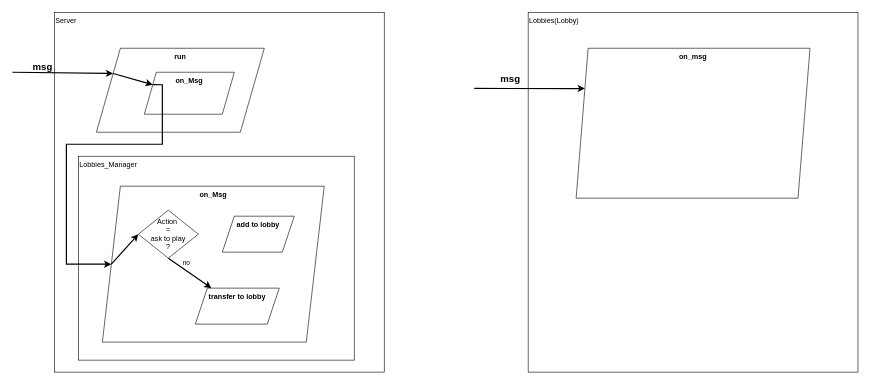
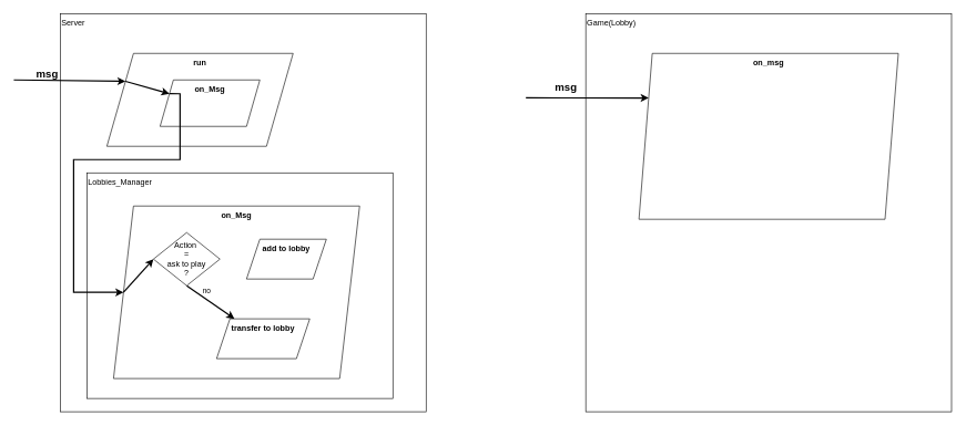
  <mxCell id="0" />
  <mxCell id="1" parent="0" />
  <mxCell id="2" value="Server" style="whiteSpace=wrap;html=1;align=left;verticalAlign=top;" vertex="1" parent="1"><mxGeometry x="90" y="20" width="550" height="600" as="geometry" /></mxCell>
  <mxCell id="3" value="Lobbies_Manager" style="whiteSpace=wrap;html=1;fillColor=#ffffff;align=left;verticalAlign=top;" vertex="1" parent="1"><mxGeometry x="130" y="260" width="460" height="340" as="geometry" /></mxCell>
  <mxCell id="4" style="edgeStyle=none;rounded=0;orthogonalLoop=1;jettySize=auto;html=1;exitX=0;exitY=0.25;exitDx=0;exitDy=0;entryX=0;entryY=0.25;entryDx=0;entryDy=0;startSize=6;endArrow=classic;endFill=1;endSize=6;targetPerimeterSpacing=0;strokeColor=#000000;strokeWidth=2;" edge="1" parent="1" source="5" target="8"><mxGeometry relative="1" as="geometry" /></mxCell>
  <mxCell id="5" value="run" style="shape=parallelogram;perimeter=parallelogramPerimeter;whiteSpace=wrap;html=1;fixedSize=1;align=center;verticalAlign=top;size=40.0;fontStyle=1;fillColor=none;" vertex="1" parent="1"><mxGeometry x="160" y="80" width="280" height="140" as="geometry" /></mxCell>
  <mxCell id="6" value="msg" style="endArrow=classic;html=1;entryX=0;entryY=0.25;entryDx=0;entryDy=0;strokeWidth=2;endFill=1;endSize=6;startSize=6;targetPerimeterSpacing=0;fontSize=16;fontStyle=1;labelBackgroundColor=none;" edge="1" parent="1" target="5"><mxGeometry x="-0.406" y="11" width="50" height="50" relative="1" as="geometry"><mxPoint x="20" y="120" as="sourcePoint" /><mxPoint x="480" y="200" as="targetPoint" /><mxPoint as="offset" /></mxGeometry></mxCell>
  <mxCell id="7" value="on_Msg" style="shape=parallelogram;perimeter=parallelogramPerimeter;whiteSpace=wrap;html=1;fixedSize=1;fillColor=#ffffff;align=center;verticalAlign=top;fontStyle=1;size=30;" vertex="1" parent="1"><mxGeometry x="170" y="310" width="370" height="260" as="geometry" /></mxCell>
  <mxCell id="8" value="on_Msg" style="shape=parallelogram;perimeter=parallelogramPerimeter;whiteSpace=wrap;html=1;fixedSize=1;fillColor=#ffffff;align=center;verticalAlign=top;fontStyle=1" vertex="1" parent="1"><mxGeometry x="240" y="120" width="150" height="70" as="geometry" /></mxCell>
  <mxCell id="9" style="edgeStyle=orthogonalEdgeStyle;rounded=0;orthogonalLoop=1;jettySize=auto;html=1;exitX=0;exitY=0.25;exitDx=0;exitDy=0;entryX=0;entryY=0.5;entryDx=0;entryDy=0;startSize=6;endArrow=classic;endFill=1;endSize=6;targetPerimeterSpacing=0;strokeColor=#000000;strokeWidth=2;elbow=vertical;" edge="1" parent="1" source="8" target="7"><mxGeometry relative="1" as="geometry"><Array as="points"><mxPoint x="270" y="141" /><mxPoint x="270" y="240" /><mxPoint x="110" y="240" /><mxPoint x="110" y="440" /></Array></mxGeometry></mxCell>
  <mxCell id="10" value="no" style="rounded=0;orthogonalLoop=1;jettySize=auto;html=1;exitX=0.5;exitY=1;exitDx=0;exitDy=0;startSize=6;endArrow=classic;endFill=1;endSize=6;targetPerimeterSpacing=0;strokeColor=#000000;strokeWidth=2;" edge="1" parent="1" source="11" target="14"><mxGeometry x="-0.333" y="10" relative="1" as="geometry"><mxPoint as="offset" /></mxGeometry></mxCell>
  <mxCell id="11" value="Action&amp;nbsp;&lt;br&gt;=&lt;br&gt;ask to play&lt;br&gt;?" style="rhombus;whiteSpace=wrap;html=1;fillColor=#ffffff;align=center;" vertex="1" parent="1"><mxGeometry x="230" y="350" width="100" height="80" as="geometry" /></mxCell>
  <mxCell id="12" style="rounded=0;orthogonalLoop=1;jettySize=auto;html=1;exitX=0;exitY=0.5;exitDx=0;exitDy=0;entryX=0;entryY=0.5;entryDx=0;entryDy=0;startSize=6;endArrow=classic;endFill=1;endSize=6;targetPerimeterSpacing=0;strokeColor=#000000;strokeWidth=2;" edge="1" parent="1" source="7" target="11"><mxGeometry relative="1" as="geometry" /></mxCell>
  <mxCell id="13" value="add to lobby" style="shape=parallelogram;perimeter=parallelogramPerimeter;whiteSpace=wrap;html=1;fixedSize=1;fillColor=#ffffff;align=center;verticalAlign=top;fontStyle=1" vertex="1" parent="1"><mxGeometry x="370" y="360" width="120" height="60" as="geometry" /></mxCell>
  <mxCell id="14" value="transfer to lobby" style="shape=parallelogram;perimeter=parallelogramPerimeter;whiteSpace=wrap;html=1;fixedSize=1;fillColor=#ffffff;align=center;verticalAlign=top;fontStyle=1" vertex="1" parent="1"><mxGeometry x="325" y="480" width="140" height="60" as="geometry" /></mxCell>
- <mxCell id="15" value="Lobbies(Lobby)" style="whiteSpace=wrap;html=1;align=left;verticalAlign=top;" vertex="1" parent="1"><mxGeometry x="880" y="20" width="550" height="600" as="geometry" /></mxCell>
+ <mxCell id="15" value="Game(Lobby)" style="whiteSpace=wrap;html=1;align=left;verticalAlign=top;" vertex="1" parent="1"><mxGeometry x="880" y="20" width="550" height="600" as="geometry" /></mxCell>
  <mxCell id="16" value="on_msg" style="shape=parallelogram;perimeter=parallelogramPerimeter;whiteSpace=wrap;html=1;fixedSize=1;fillColor=#ffffff;align=center;verticalAlign=top;fontStyle=1" vertex="1" parent="1"><mxGeometry x="960" y="80" width="390" height="250" as="geometry" /></mxCell>
  <mxCell id="17" value="msg" style="endArrow=classic;html=1;entryX=0;entryY=0.25;entryDx=0;entryDy=0;strokeWidth=2;endFill=1;endSize=6;startSize=6;targetPerimeterSpacing=0;fontSize=16;fontStyle=1;labelBackgroundColor=none;" edge="1" parent="1" target="16"><mxGeometry x="-0.35" y="17" width="50" height="50" relative="1" as="geometry"><mxPoint x="790" y="147" as="sourcePoint" /><mxPoint x="960" y="142" as="targetPoint" /><mxPoint as="offset" /></mxGeometry></mxCell>
